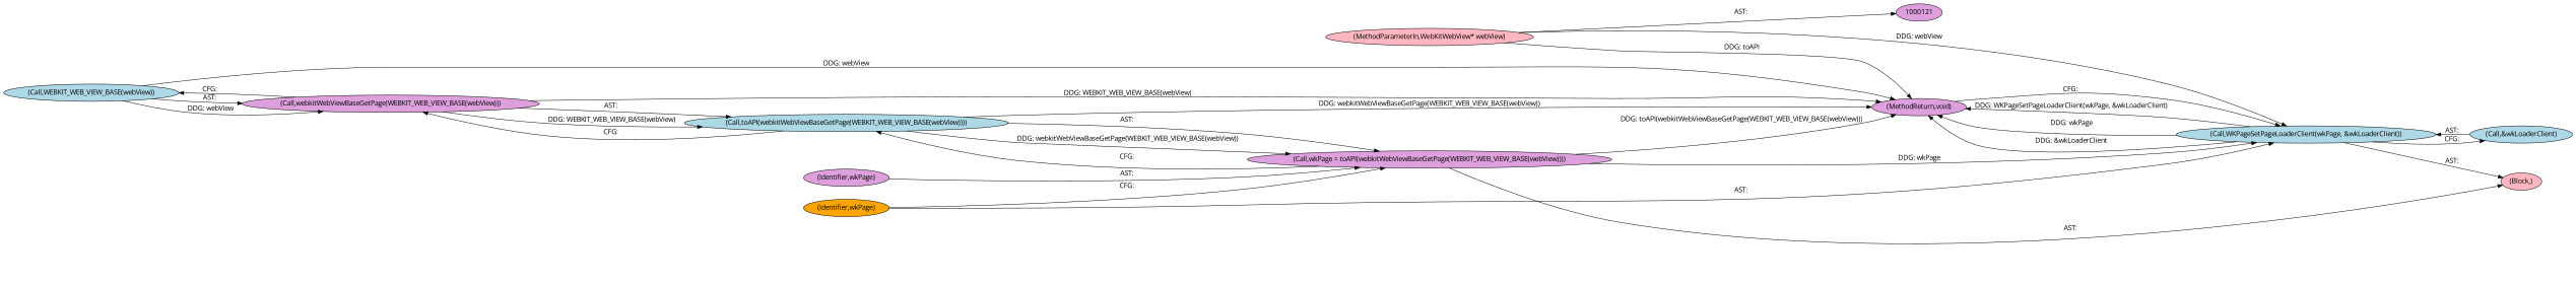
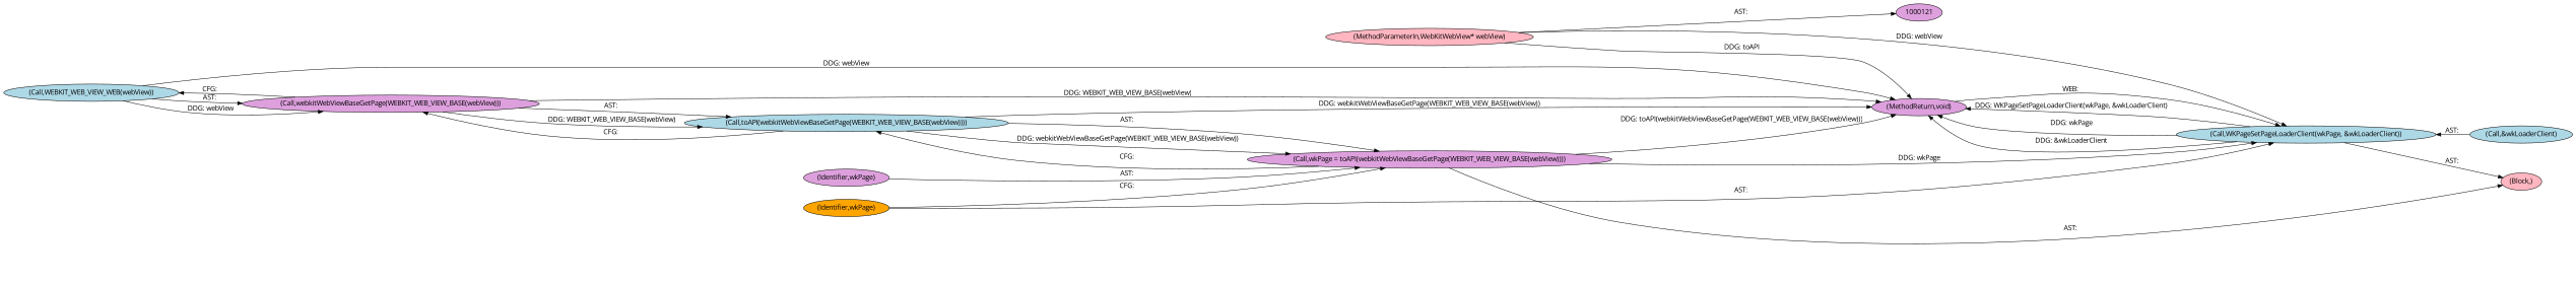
  digraph {
    fontname="Open Sans"
    rankdir=LR
    node [fillcolor=plum fontname="Open Sans" style=filled]
    edge [fontname="Open Sans"]
-   n1 [fillcolor=lightblue label="(Call,WEBKIT_WEB_VIEW_BASE(webView))"]
+   n1 [fillcolor=lightblue label="(Call,WEBKIT_WEB_VIEW_WEB(webView))"]
    n2 [label="(Call,webkitWebViewBaseGetPage(WEBKIT_WEB_VIEW_BASE(webView)))"]
    n3 [label="(MethodReturn,void)"]
    n4 [fillcolor=lightblue label="(Call,toAPI(webkitWebViewBaseGetPage(WEBKIT_WEB_VIEW_BASE(webView))))"]
    n5 [fillcolor=lightblue label="(Call,WKPageSetPageLoaderClient(wkPage, &wkLoaderClient))"]
    n6 [fillcolor=lightpink label="(MethodParameterIn,WebKitWebView* webView)"]
    1000121
    n8 [label="(Call,wkPage = toAPI(webkitWebViewBaseGetPage(WEBKIT_WEB_VIEW_BASE(webView))))"]
    n9 [fillcolor=lightpink label="(Block,)"]
    n10 [fillcolor=lightblue label="(Call,&wkLoaderClient)"]
    n11 [label="(Identifier,wkPage)"]
    n12 [fillcolor=orange label="(Identifier,wkPage)"]
    n1 -> n2 [label="AST: "]
    n1 -> n2 [label="DDG: webView"]
    n1 -> n3 [label="DDG: webView"]
    n2 -> n1 [label="CFG: "]
    n2 -> n3 [label="DDG: WEBKIT_WEB_VIEW_BASE(webView)"]
    n2 -> n4 [label="AST: "]
    n2 -> n4 [label="DDG: WEBKIT_WEB_VIEW_BASE(webView)"]
-   n3 -> n5 [label="CFG: "]
+   n3 -> n5 [label="WEB: "]
    n4 -> n2 [label="CFG: "]
    n4 -> n3 [label="DDG: webkitWebViewBaseGetPage(WEBKIT_WEB_VIEW_BASE(webView))"]
    n4 -> n8 [label="AST: "]
    n4 -> n8 [label="DDG: webkitWebViewBaseGetPage(WEBKIT_WEB_VIEW_BASE(webView))"]
    n5 -> n3 [label="DDG: WKPageSetPageLoaderClient(wkPage, &wkLoaderClient)"]
    n5 -> n3 [label="DDG: wkPage"]
    n5 -> n3 [label="DDG: &wkLoaderClient"]
    n5 -> n9 [label="AST: "]
-   n5 -> n10 [label="CFG: "]
    n6 -> n3 [label="DDG: toAPI"]
    n6 -> n5 [label="DDG: webView"]
    n6 -> 1000121 [label="AST: "]
    n8 -> n3 [label="DDG: toAPI(webkitWebViewBaseGetPage(WEBKIT_WEB_VIEW_BASE(webView)))"]
    n8 -> n4 [label="CFG: "]
    n8 -> n5 [label="DDG: wkPage"]
    n8 -> n9 [label="AST: "]
    n10 -> n5 [label="AST: "]
    n11 -> n8 [label="AST: "]
    n12 -> n5 [label="AST: "]
    n12 -> n8 [label="CFG: "]
  }
